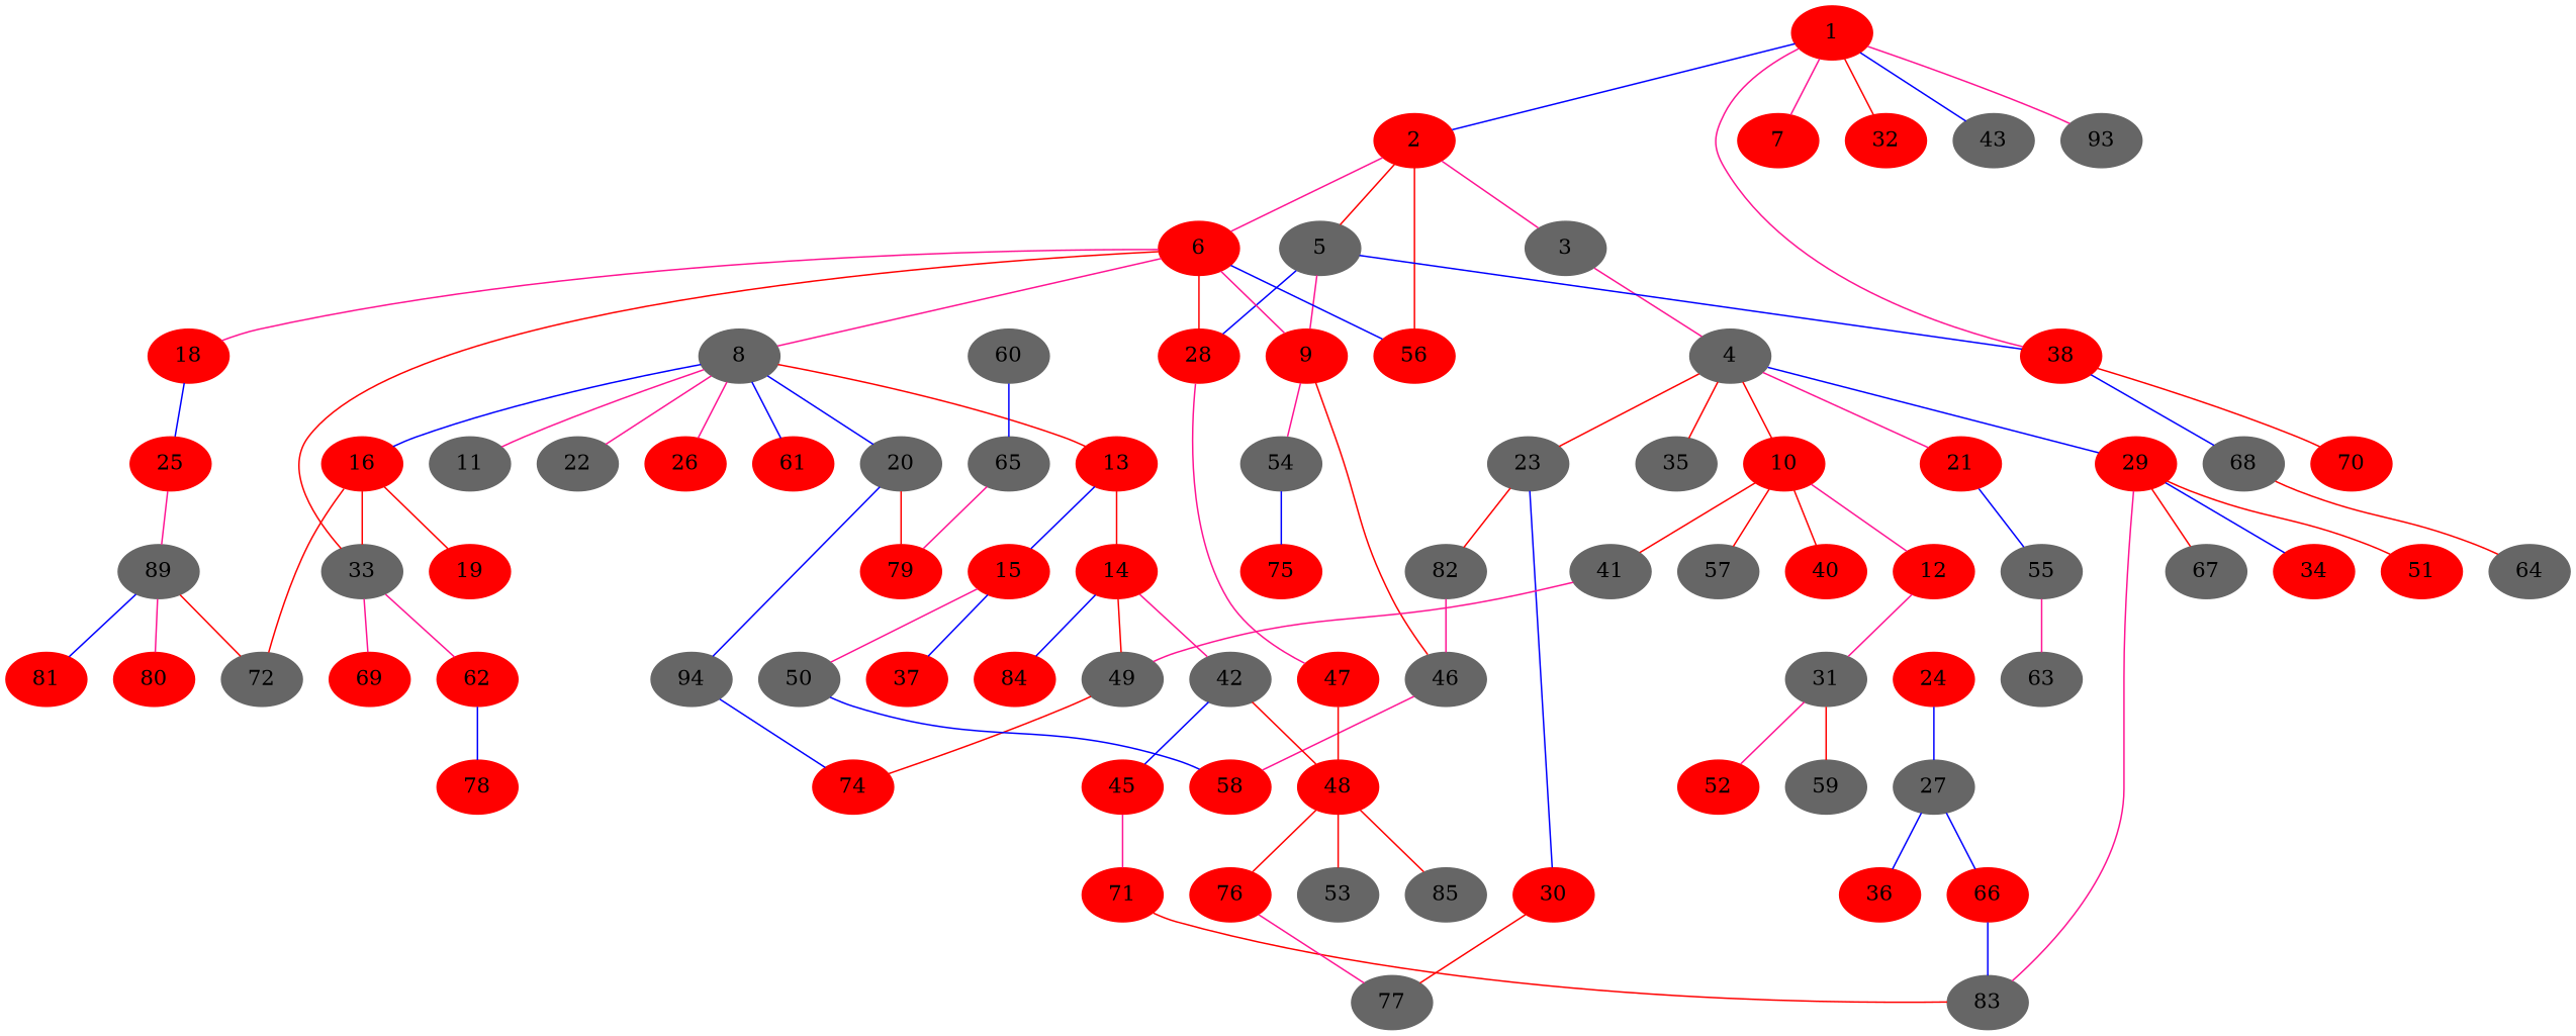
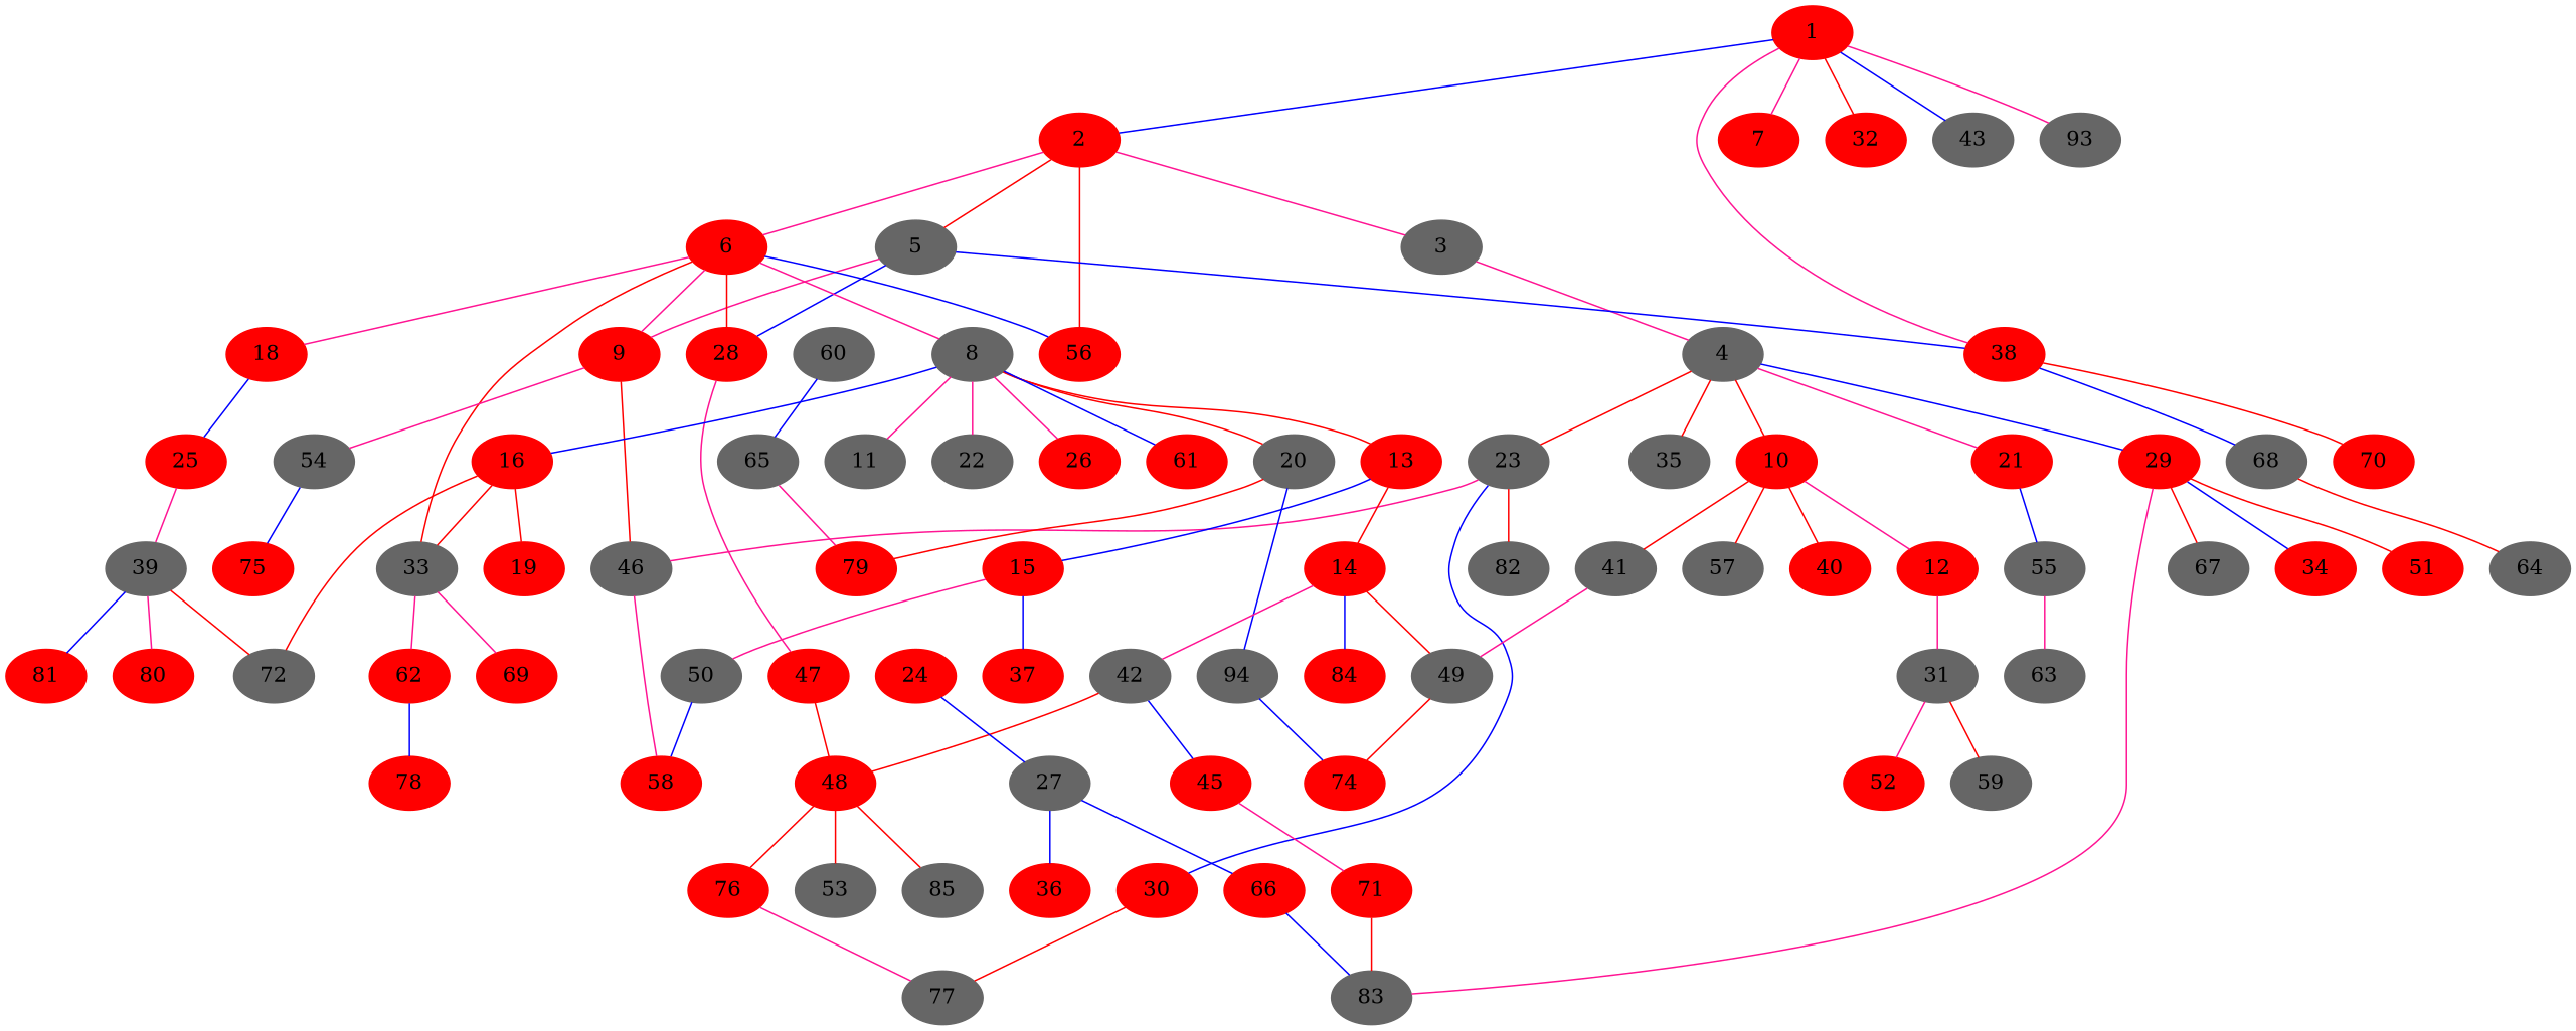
  graph {
    node [color=red style=filled]
    edge [color=red]
    1
    2
    7
    32
    38
    43 [color=gray40]
    n7 [color=gray40 label=93]
    3 [color=gray40]
    5 [color=gray40]
    6
    56
    68 [color=gray40]
    70
    4 [color=gray40]
    9
    28
    8 [color=gray40]
    18
    33 [color=gray40]
    10
    21
    23 [color=gray40]
    29
    35 [color=gray40]
    12
    40
    41 [color=gray40]
    57 [color=gray40]
    55 [color=gray40]
    46 [color=gray40]
    30
    82 [color=gray40]
    34
    51
    67 [color=gray40]
    83 [color=gray40]
    54 [color=gray40]
    47
    64 [color=gray40]
    11 [color=gray40]
    13
    16
    20 [color=gray40]
    22 [color=gray40]
    26
    61
    25
    62
    69
    14
    15
    19
    72 [color=gray40]
    n54 [color=gray40 label=94]
    79
    58
    75
    31 [color=gray40]
    49 [color=gray40]
    52
    59 [color=gray40]
    42 [color=gray40]
    84
    37
    50 [color=gray40]
    45
    48
    74
    27 [color=gray40]
    24
-   39 [color=gray40 label=89]
+   39 [color=gray40]
    63 [color=gray40]
    77 [color=gray40]
    36
    66
    80
    81
    78
    71
    53 [color=gray40]
    76
    85 [color=gray40]
    60 [color=gray40]
    65 [color=gray40]
    1 -- 2 [color=blue]
    1 -- 7 [color=deeppink]
    1 -- 32
    1 -- 38 [color=deeppink]
    1 -- 43 [color=blue]
    1 -- n7 [color=deeppink]
    2 -- 3 [color=deeppink]
    2 -- 5
    2 -- 6 [color=deeppink]
    2 -- 56
    38 -- 68 [color=blue]
    38 -- 70
    3 -- 4 [color=deeppink]
    5 -- 38 [color=blue]
    5 -- 9 [color=deeppink]
    5 -- 28 [color=blue]
    6 -- 56 [color=blue]
    6 -- 9 [color=deeppink]
    6 -- 28
    6 -- 8 [color=deeppink]
    6 -- 18 [color=deeppink]
    6 -- 33
    68 -- 64
    4 -- 10
    4 -- 21 [color=deeppink]
    4 -- 23
    4 -- 29 [color=blue]
    4 -- 35
    9 -- 46
    9 -- 54 [color=deeppink]
    28 -- 47 [color=deeppink]
    8 -- 11 [color=deeppink]
    8 -- 13
    8 -- 16 [color=blue]
-   8 -- 20 [color=blue]
+   8 -- 20
    8 -- 22 [color=deeppink]
    8 -- 26 [color=deeppink]
    8 -- 61 [color=blue]
    18 -- 25 [color=blue]
    33 -- 62 [color=deeppink]
    33 -- 69 [color=deeppink]
    10 -- 12 [color=deeppink]
    10 -- 40
    10 -- 41
    10 -- 57
    21 -- 55 [color=blue]
-   82 -- 46 [color=deeppink]
+   23 -- 46 [color=deeppink]
    23 -- 30 [color=blue]
    23 -- 82
    29 -- 34 [color=blue]
    29 -- 51
    29 -- 67
    29 -- 83 [color=deeppink]
    12 -- 31 [color=deeppink]
    41 -- 49 [color=deeppink]
    55 -- 63 [color=deeppink]
    46 -- 58 [color=deeppink]
    30 -- 77
    54 -- 75 [color=blue]
    47 -- 48
    13 -- 14
    13 -- 15 [color=blue]
    16 -- 33
    16 -- 19
    16 -- 72
    20 -- n54 [color=blue]
    20 -- 79
    25 -- 39 [color=deeppink]
    62 -- 78 [color=blue]
    14 -- 49
    14 -- 42 [color=deeppink]
    14 -- 84 [color=blue]
    15 -- 37 [color=blue]
    15 -- 50 [color=deeppink]
    n54 -- 74 [color=blue]
    31 -- 52 [color=deeppink]
    31 -- 59
    49 -- 74
    42 -- 45 [color=blue]
    42 -- 48
    50 -- 58 [color=blue]
    45 -- 71 [color=deeppink]
    48 -- 53
    48 -- 76
    48 -- 85
    27 -- 36 [color=blue]
    27 -- 66 [color=blue]
    24 -- 27 [color=blue]
    39 -- 72
    39 -- 80 [color=deeppink]
    39 -- 81 [color=blue]
    66 -- 83 [color=blue]
    71 -- 83
    76 -- 77 [color=deeppink]
    60 -- 65 [color=blue]
    65 -- 79 [color=deeppink]
  }
